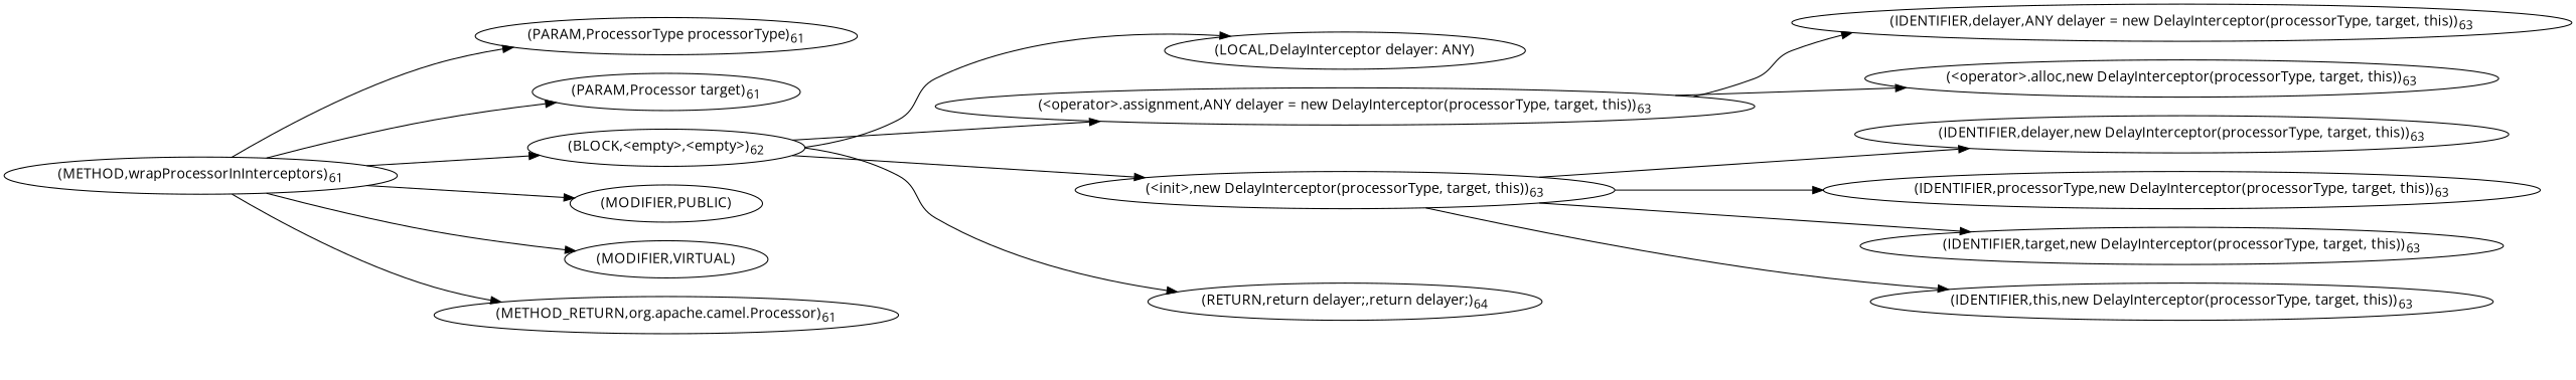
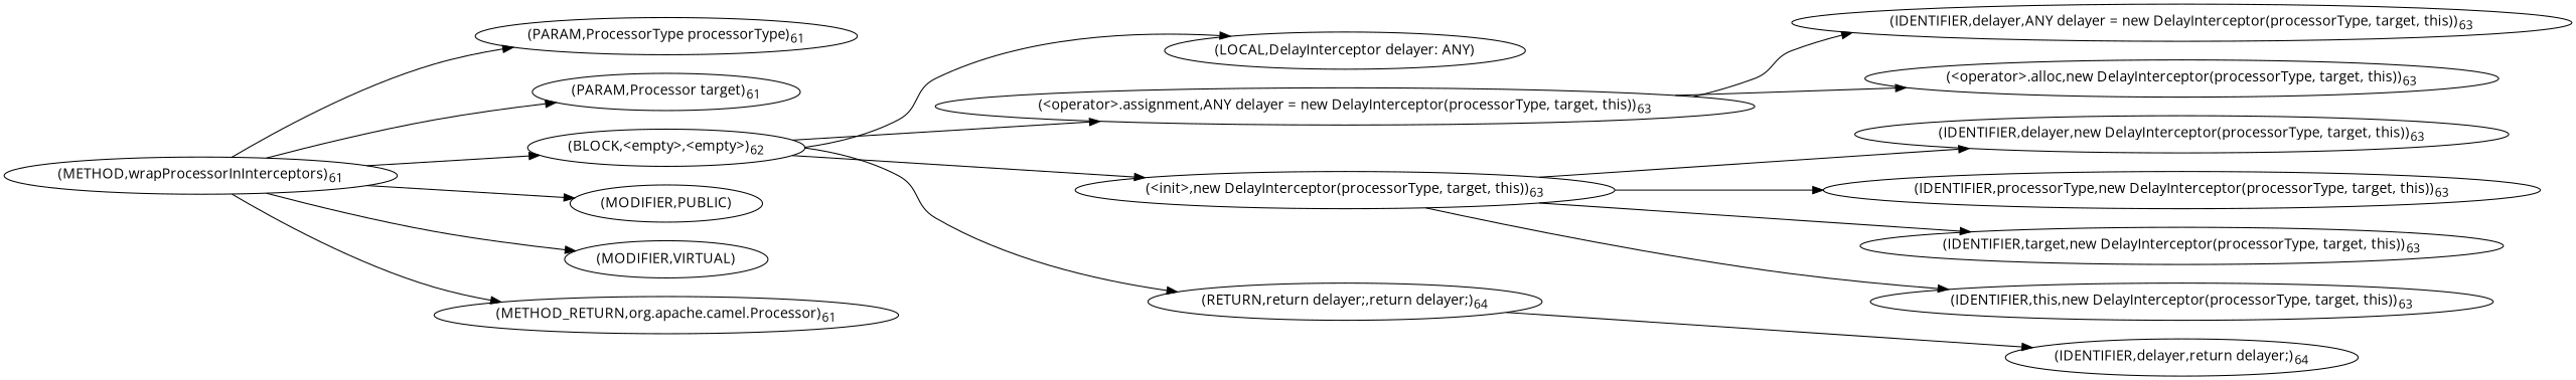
  digraph {
    fontname="Open Sans"
    rankdir=LR
    node [fontname="Open Sans"]
    edge [fontname="Open Sans"]
    n1 [label=<(METHOD,wrapProcessorInInterceptors)<SUB>61</SUB>>]
    n2 [label=<(PARAM,ProcessorType processorType)<SUB>61</SUB>>]
    n3 [label=<(PARAM,Processor target)<SUB>61</SUB>>]
    n4 [label=<(BLOCK,&lt;empty&gt;,&lt;empty&gt;)<SUB>62</SUB>>]
    n5 [label=<(MODIFIER,PUBLIC)>]
    n6 [label=<(MODIFIER,VIRTUAL)>]
    n7 [label=<(METHOD_RETURN,org.apache.camel.Processor)<SUB>61</SUB>>]
    n8 [label=<(LOCAL,DelayInterceptor delayer: ANY)>]
    n9 [label=<(&lt;operator&gt;.assignment,ANY delayer = new DelayInterceptor(processorType, target, this))<SUB>63</SUB>>]
    n10 [label=<(&lt;init&gt;,new DelayInterceptor(processorType, target, this))<SUB>63</SUB>>]
    n11 [label=<(RETURN,return delayer;,return delayer;)<SUB>64</SUB>>]
    n12 [label=<(IDENTIFIER,delayer,ANY delayer = new DelayInterceptor(processorType, target, this))<SUB>63</SUB>>]
    n13 [label=<(&lt;operator&gt;.alloc,new DelayInterceptor(processorType, target, this))<SUB>63</SUB>>]
    n14 [label=<(IDENTIFIER,delayer,new DelayInterceptor(processorType, target, this))<SUB>63</SUB>>]
    n15 [label=<(IDENTIFIER,processorType,new DelayInterceptor(processorType, target, this))<SUB>63</SUB>>]
    n16 [label=<(IDENTIFIER,target,new DelayInterceptor(processorType, target, this))<SUB>63</SUB>>]
    n17 [label=<(IDENTIFIER,this,new DelayInterceptor(processorType, target, this))<SUB>63</SUB>>]
+   n18 [label=<(IDENTIFIER,delayer,return delayer;)<SUB>64</SUB>>]
    n1 -> n2
    n1 -> n3
    n1 -> n4
    n1 -> n5
    n1 -> n6
    n1 -> n7
    n4 -> n8
    n4 -> n9
    n4 -> n10
    n4 -> n11
    n9 -> n12
    n9 -> n13
    n10 -> n14
    n10 -> n15
    n10 -> n16
    n10 -> n17
+   n11 -> n18
  }
